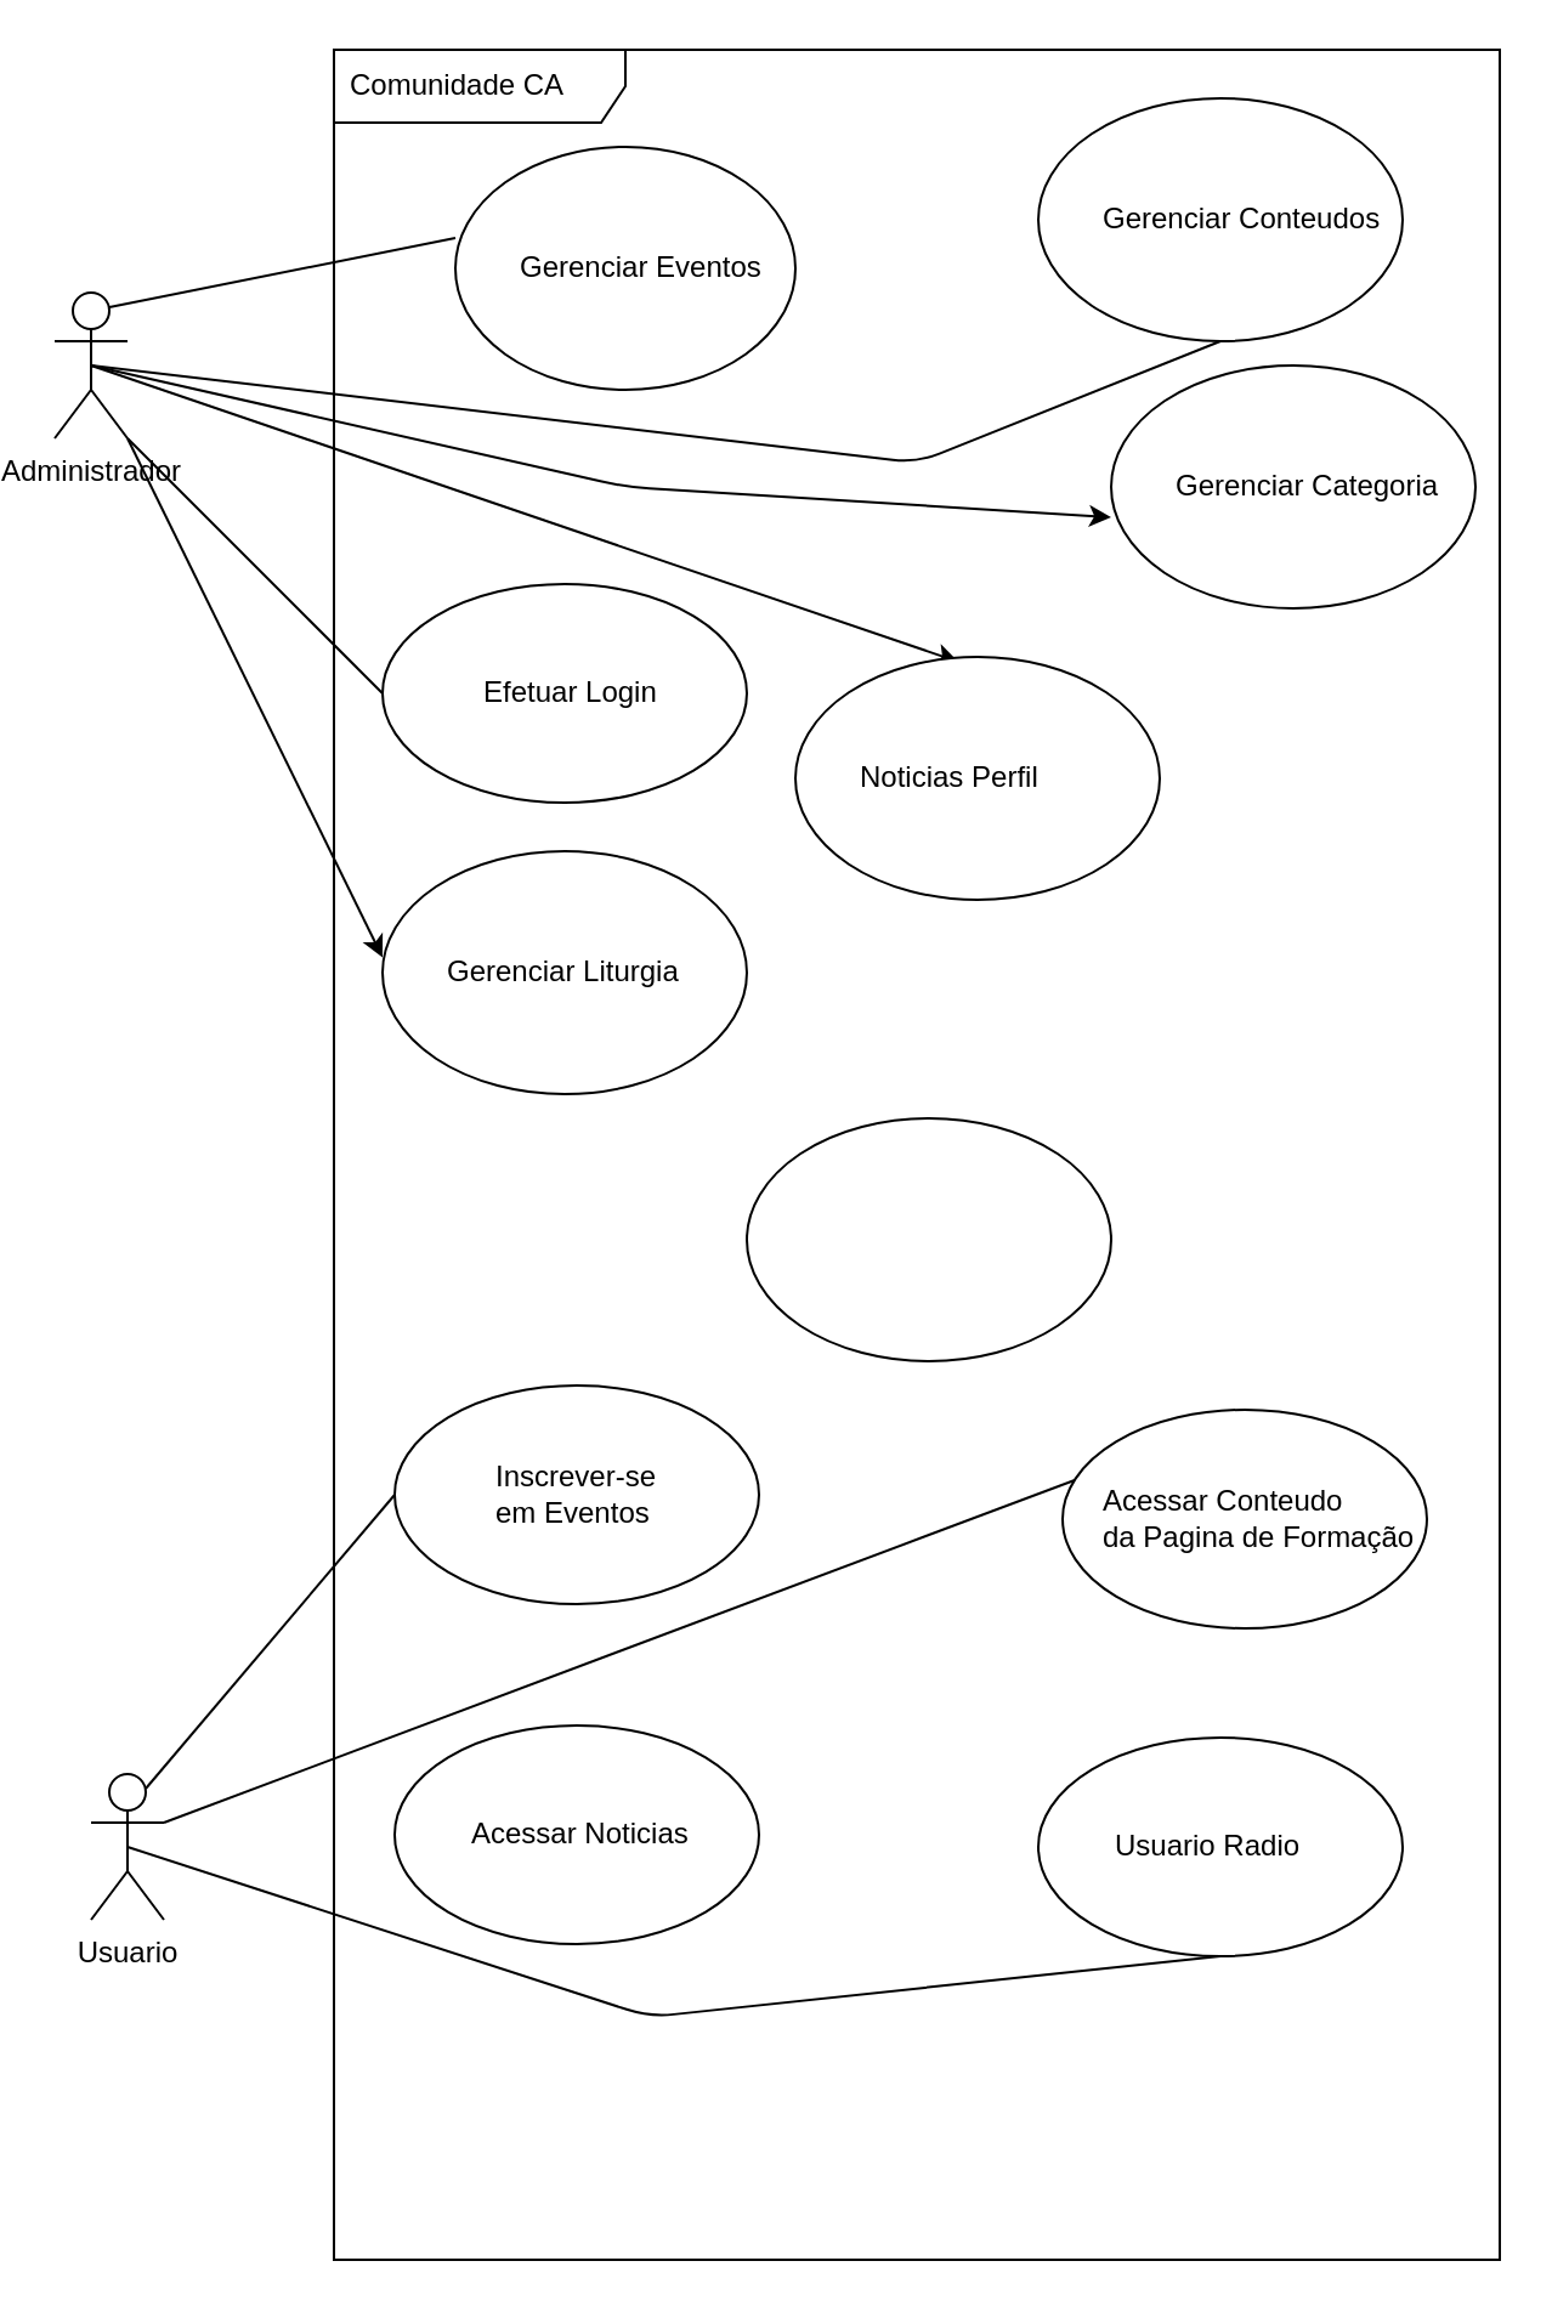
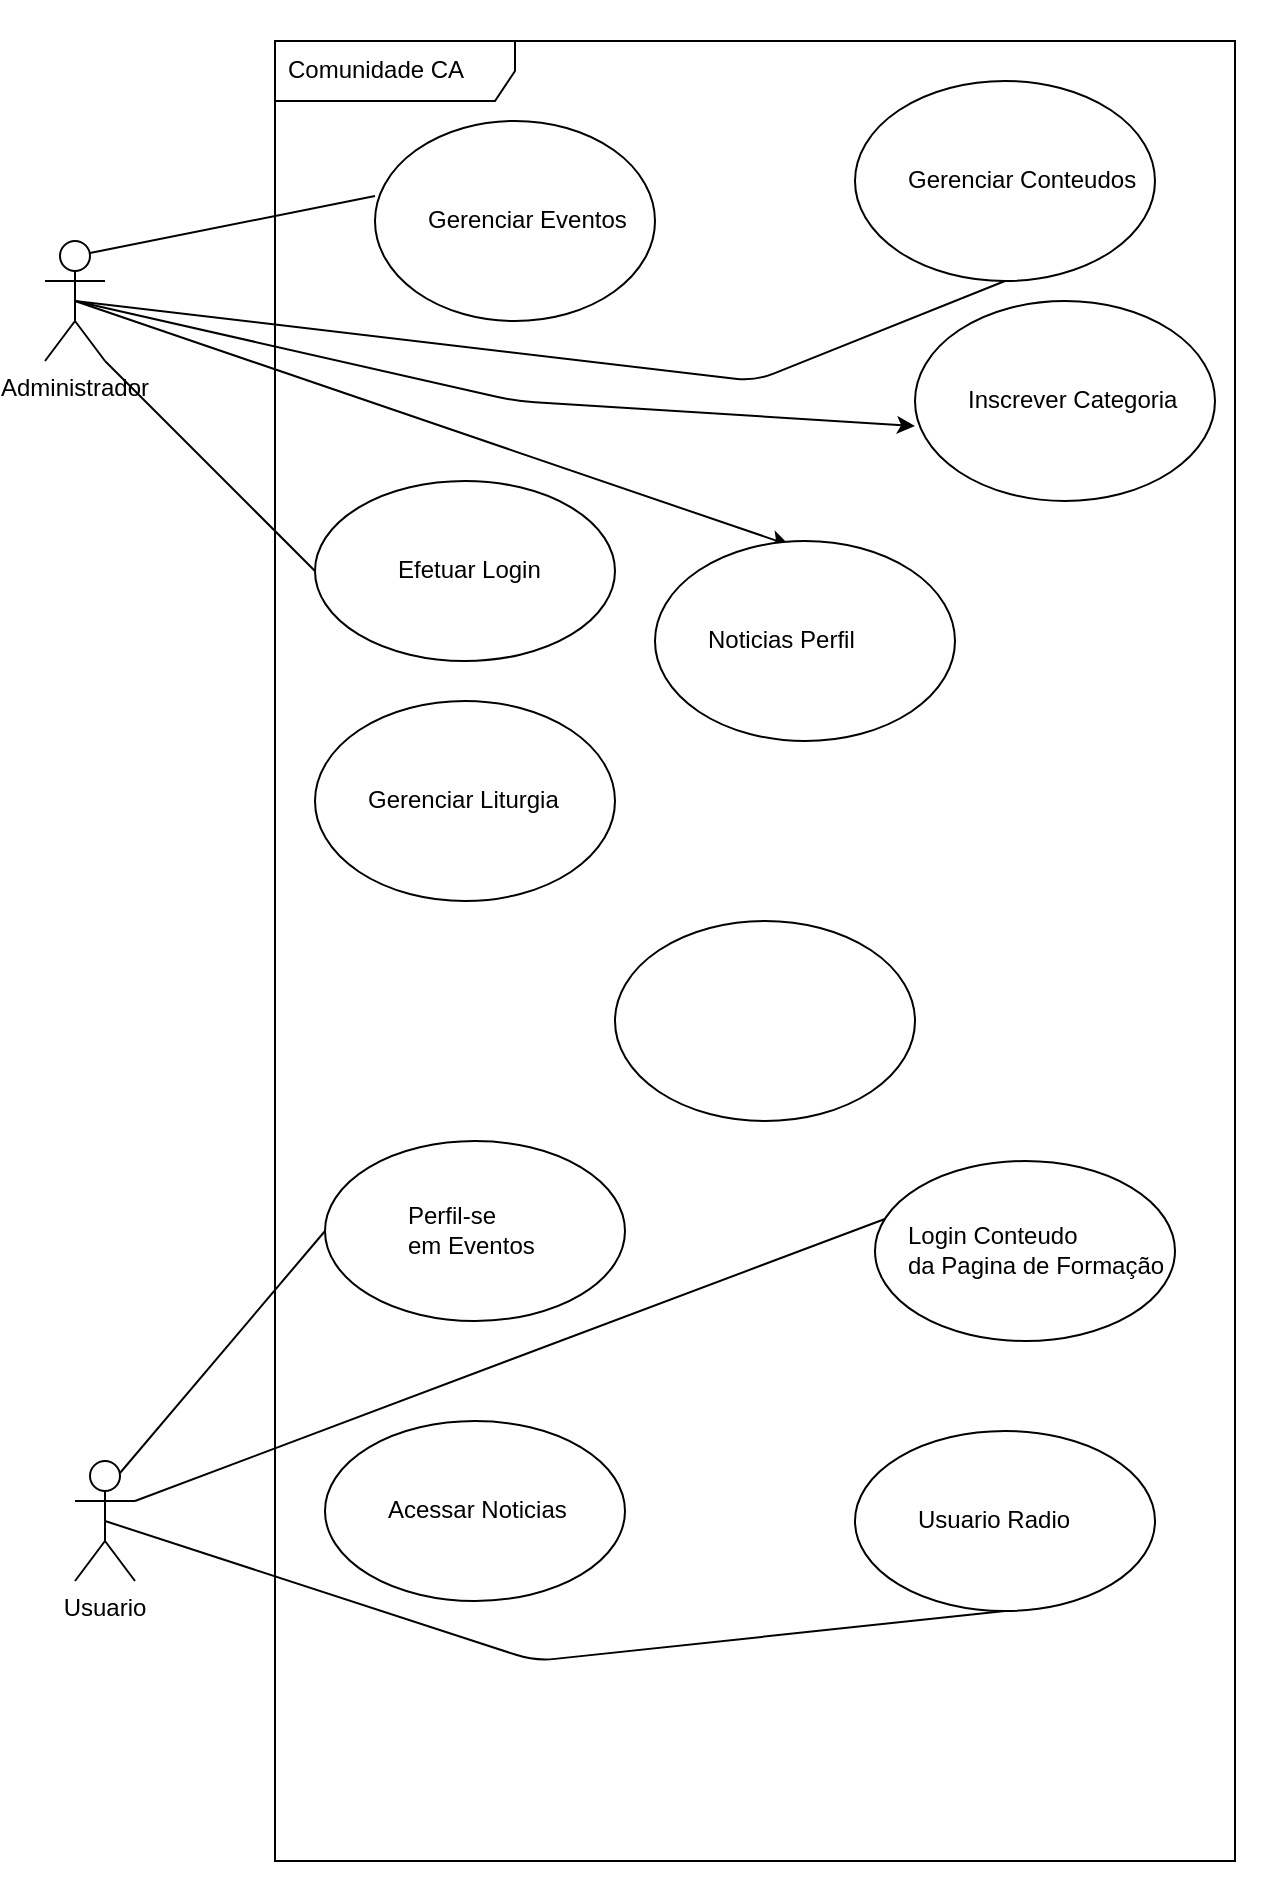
  <mxCell id="0" />
  <mxCell id="1" parent="0" />
  <mxCell id="2" value="Comunidade CA" style="shape=umlFrame;whiteSpace=wrap;html=1;width=120;height=30;boundedLbl=1;verticalAlign=middle;align=left;spacingLeft=5;" parent="1" vertex="1"><mxGeometry x="135" y="20" width="480" height="910" as="geometry" /></mxCell>
  <mxCell id="3" style="edgeStyle=none;html=1;exitX=0.75;exitY=0.1;exitDx=0;exitDy=0;exitPerimeter=0;entryX=0;entryY=0;entryDx=0;entryDy=0;endArrow=none;endFill=0;" parent="1" source="9" target="15" edge="1"><mxGeometry relative="1" as="geometry" /></mxCell>
  <mxCell id="4" style="edgeStyle=none;html=1;exitX=0.5;exitY=0.5;exitDx=0;exitDy=0;exitPerimeter=0;entryX=0.5;entryY=1;entryDx=0;entryDy=0;endArrow=none;endFill=0;" parent="1" source="9" target="18" edge="1"><mxGeometry relative="1" as="geometry"><Array as="points"><mxPoint x="375" y="190" /></Array></mxGeometry></mxCell>
  <mxCell id="5" style="edgeStyle=none;html=1;exitX=1;exitY=1;exitDx=0;exitDy=0;exitPerimeter=0;entryX=0;entryY=0.5;entryDx=0;entryDy=0;endArrow=none;endFill=0;" parent="1" source="9" target="16" edge="1"><mxGeometry relative="1" as="geometry" /></mxCell>
  <mxCell id="6" style="edgeStyle=none;html=1;exitX=0.5;exitY=0.5;exitDx=0;exitDy=0;exitPerimeter=0;entryX=0;entryY=1;entryDx=0;entryDy=0;" edge="1" parent="1" source="9" target="32"><mxGeometry relative="1" as="geometry"><Array as="points"><mxPoint x="255" y="200" /></Array></mxGeometry></mxCell>
- <mxCell id="7" style="edgeStyle=none;html=1;exitX=1;exitY=1;exitDx=0;exitDy=0;exitPerimeter=0;entryX=0;entryY=0.25;entryDx=0;entryDy=0;" edge="1" parent="1" source="9" target="30"><mxGeometry relative="1" as="geometry" /></mxCell>
  <mxCell id="8" style="edgeStyle=none;html=1;exitX=0.5;exitY=0.5;exitDx=0;exitDy=0;exitPerimeter=0;entryX=0.447;entryY=0.02;entryDx=0;entryDy=0;entryPerimeter=0;" edge="1" parent="1" source="9" target="33"><mxGeometry relative="1" as="geometry" /></mxCell>
  <mxCell id="9" value="Administrador" style="shape=umlActor;verticalLabelPosition=bottom;verticalAlign=top;html=1;" parent="1" vertex="1"><mxGeometry x="20" y="120" width="30" height="60" as="geometry" /></mxCell>
  <mxCell id="10" style="edgeStyle=none;html=1;exitX=0.75;exitY=0.1;exitDx=0;exitDy=0;exitPerimeter=0;entryX=0;entryY=0.5;entryDx=0;entryDy=0;endArrow=none;endFill=0;" parent="1" source="13" target="21" edge="1"><mxGeometry relative="1" as="geometry" /></mxCell>
  <mxCell id="11" style="edgeStyle=none;html=1;exitX=1;exitY=0.333;exitDx=0;exitDy=0;exitPerimeter=0;entryX=0.033;entryY=0.322;entryDx=0;entryDy=0;entryPerimeter=0;endArrow=none;endFill=0;" parent="1" source="13" target="23" edge="1"><mxGeometry relative="1" as="geometry" /></mxCell>
  <mxCell id="12" style="edgeStyle=none;html=1;exitX=0.5;exitY=0.5;exitDx=0;exitDy=0;exitPerimeter=0;entryX=0.5;entryY=1;entryDx=0;entryDy=0;endArrow=none;endFill=0;" parent="1" source="13" target="27" edge="1"><mxGeometry relative="1" as="geometry"><Array as="points"><mxPoint x="265" y="830" /></Array></mxGeometry></mxCell>
  <mxCell id="13" value="Usuario" style="shape=umlActor;verticalLabelPosition=bottom;verticalAlign=top;html=1;" parent="1" vertex="1"><mxGeometry x="35" y="730" width="30" height="60" as="geometry" /></mxCell>
  <mxCell id="14" value="" style="shape=ellipse;container=1;horizontal=1;horizontalStack=0;resizeParent=1;resizeParentMax=0;resizeLast=0;html=1;dashed=0;collapsible=0;" parent="1" vertex="1"><mxGeometry x="185" y="60" width="140" height="100" as="geometry" /></mxCell>
  <mxCell id="15" value="Gerenciar Eventos" style="text;html=1;align=left;verticalAlign=middle;rotatable=0;spacingLeft=25;fillColor=none;strokeColor=none;" parent="14" vertex="1"><mxGeometry x="-0.003" y="37.5" width="140" height="25" as="geometry" /></mxCell>
  <mxCell id="16" value="" style="shape=ellipse;container=1;horizontal=1;horizontalStack=0;resizeParent=1;resizeParentMax=0;resizeLast=0;html=1;dashed=0;collapsible=0;" parent="1" vertex="1"><mxGeometry x="155" y="240" width="150" height="90" as="geometry" /></mxCell>
  <mxCell id="17" value="Efetuar Login" style="text;html=1;align=left;verticalAlign=middle;rotatable=0;spacingLeft=25;fillColor=none;strokeColor=none;" parent="16" vertex="1"><mxGeometry x="15" y="33.75" width="150" height="22.5" as="geometry" /></mxCell>
  <mxCell id="18" value="" style="shape=ellipse;container=1;horizontal=1;horizontalStack=0;resizeParent=1;resizeParentMax=0;resizeLast=0;html=1;dashed=0;collapsible=0;" parent="1" vertex="1"><mxGeometry x="425" y="40" width="150" height="100" as="geometry" /></mxCell>
  <mxCell id="19" value="Gerenciar Conteudos" style="text;html=1;align=left;verticalAlign=middle;rotatable=0;spacingLeft=25;fillColor=none;strokeColor=none;" parent="18" vertex="1"><mxGeometry x="-0.003" y="37.5" width="150" height="25" as="geometry" /></mxCell>
  <mxCell id="20" value="" style="shape=ellipse;container=1;horizontal=1;horizontalStack=0;resizeParent=1;resizeParentMax=0;resizeLast=0;html=1;dashed=0;collapsible=0;" parent="1" vertex="1"><mxGeometry x="305" y="460" width="150" height="100" as="geometry" /></mxCell>
  <mxCell id="21" value="" style="shape=ellipse;container=1;horizontal=1;horizontalStack=0;resizeParent=1;resizeParentMax=0;resizeLast=0;html=1;dashed=0;collapsible=0;" parent="1" vertex="1"><mxGeometry x="160" y="570" width="150" height="90" as="geometry" /></mxCell>
- <mxCell id="22" value="Inscrever-se&amp;nbsp;&lt;br&gt;em Eventos" style="text;html=1;align=left;verticalAlign=middle;rotatable=0;spacingLeft=25;fillColor=none;strokeColor=none;" parent="21" vertex="1"><mxGeometry x="15" y="33.75" width="150" height="22.5" as="geometry" /></mxCell>
+ <mxCell id="22" value="Perfil-se&amp;nbsp;&lt;br&gt;em Eventos" style="text;html=1;align=left;verticalAlign=middle;rotatable=0;spacingLeft=25;fillColor=none;strokeColor=none;" parent="21" vertex="1"><mxGeometry x="15" y="33.75" width="150" height="22.5" as="geometry" /></mxCell>
  <mxCell id="23" value="" style="shape=ellipse;container=1;horizontal=1;horizontalStack=0;resizeParent=1;resizeParentMax=0;resizeLast=0;html=1;dashed=0;collapsible=0;" parent="1" vertex="1"><mxGeometry x="435" y="580" width="150" height="90" as="geometry" /></mxCell>
- <mxCell id="24" value="Acessar Conteudo&lt;br&gt;da Pagina de Formação" style="text;html=1;align=left;verticalAlign=middle;rotatable=0;spacingLeft=25;fillColor=none;strokeColor=none;" parent="23" vertex="1"><mxGeometry x="-10" y="33.75" width="150" height="22.5" as="geometry" /></mxCell>
+ <mxCell id="24" value="Login Conteudo&lt;br&gt;da Pagina de Formação" style="text;html=1;align=left;verticalAlign=middle;rotatable=0;spacingLeft=25;fillColor=none;strokeColor=none;" parent="23" vertex="1"><mxGeometry x="-10" y="33.75" width="150" height="22.5" as="geometry" /></mxCell>
  <mxCell id="25" value="" style="shape=ellipse;container=1;horizontal=1;horizontalStack=0;resizeParent=1;resizeParentMax=0;resizeLast=0;html=1;dashed=0;collapsible=0;" parent="1" vertex="1"><mxGeometry x="160" y="710" width="150" height="90" as="geometry" /></mxCell>
  <mxCell id="26" value="Acessar Noticias" style="text;html=1;align=left;verticalAlign=middle;rotatable=0;spacingLeft=25;fillColor=none;strokeColor=none;" parent="25" vertex="1"><mxGeometry x="5" y="33.75" width="150" height="22.5" as="geometry" /></mxCell>
  <mxCell id="27" value="" style="shape=ellipse;container=1;horizontal=1;horizontalStack=0;resizeParent=1;resizeParentMax=0;resizeLast=0;html=1;dashed=0;collapsible=0;" parent="1" vertex="1"><mxGeometry x="425" y="715" width="150" height="90" as="geometry" /></mxCell>
  <mxCell id="28" value="Usuario Radio" style="text;html=1;align=left;verticalAlign=middle;rotatable=0;spacingLeft=25;fillColor=none;strokeColor=none;" parent="27" vertex="1"><mxGeometry x="5" y="33.75" width="150" height="22.5" as="geometry" /></mxCell>
  <mxCell id="29" value="" style="shape=ellipse;container=1;horizontal=1;horizontalStack=0;resizeParent=1;resizeParentMax=0;resizeLast=0;html=1;dashed=0;collapsible=0;" vertex="1" parent="1"><mxGeometry x="155" y="350" width="150" height="100" as="geometry" /></mxCell>
  <mxCell id="30" value="Gerenciar Liturgia" style="text;html=1;align=left;verticalAlign=middle;rotatable=0;spacingLeft=25;fillColor=none;strokeColor=none;" vertex="1" parent="29"><mxGeometry y="37.5" width="150" height="25" as="geometry" /></mxCell>
  <mxCell id="31" value="" style="shape=ellipse;container=1;horizontal=1;horizontalStack=0;resizeParent=1;resizeParentMax=0;resizeLast=0;html=1;dashed=0;collapsible=0;" vertex="1" parent="1"><mxGeometry x="455" y="150" width="150" height="100" as="geometry" /></mxCell>
- <mxCell id="32" value="Gerenciar Categoria" style="text;html=1;align=left;verticalAlign=middle;rotatable=0;spacingLeft=25;fillColor=none;strokeColor=none;" vertex="1" parent="31"><mxGeometry y="37.5" width="150" height="25" as="geometry" /></mxCell>
+ <mxCell id="32" value="Inscrever Categoria" style="text;html=1;align=left;verticalAlign=middle;rotatable=0;spacingLeft=25;fillColor=none;strokeColor=none;" vertex="1" parent="31"><mxGeometry y="37.5" width="150" height="25" as="geometry" /></mxCell>
  <mxCell id="33" value="" style="shape=ellipse;container=1;horizontal=1;horizontalStack=0;resizeParent=1;resizeParentMax=0;resizeLast=0;html=1;dashed=0;collapsible=0;" vertex="1" parent="1"><mxGeometry x="325" y="270" width="150" height="100" as="geometry" /></mxCell>
  <mxCell id="34" value="Noticias Perfil" style="text;html=1;align=left;verticalAlign=middle;rotatable=0;spacingLeft=25;fillColor=none;strokeColor=none;" vertex="1" parent="33"><mxGeometry y="37.5" width="150" height="25" as="geometry" /></mxCell>
